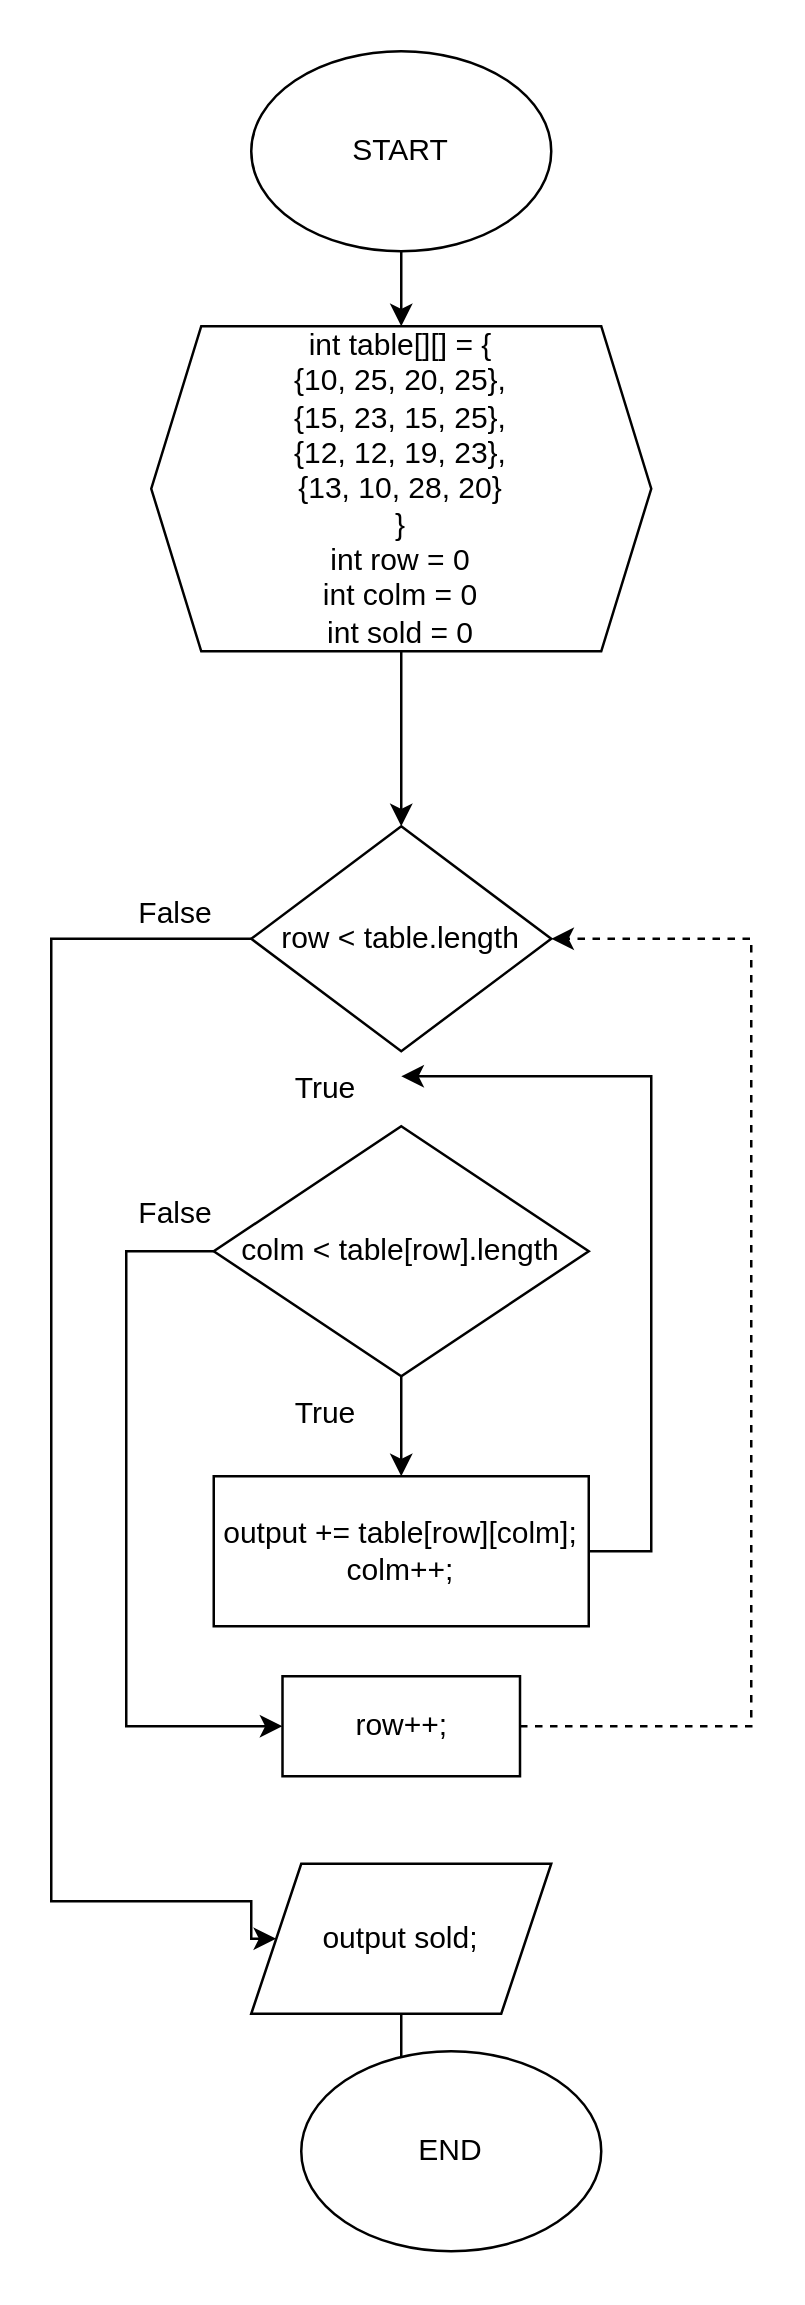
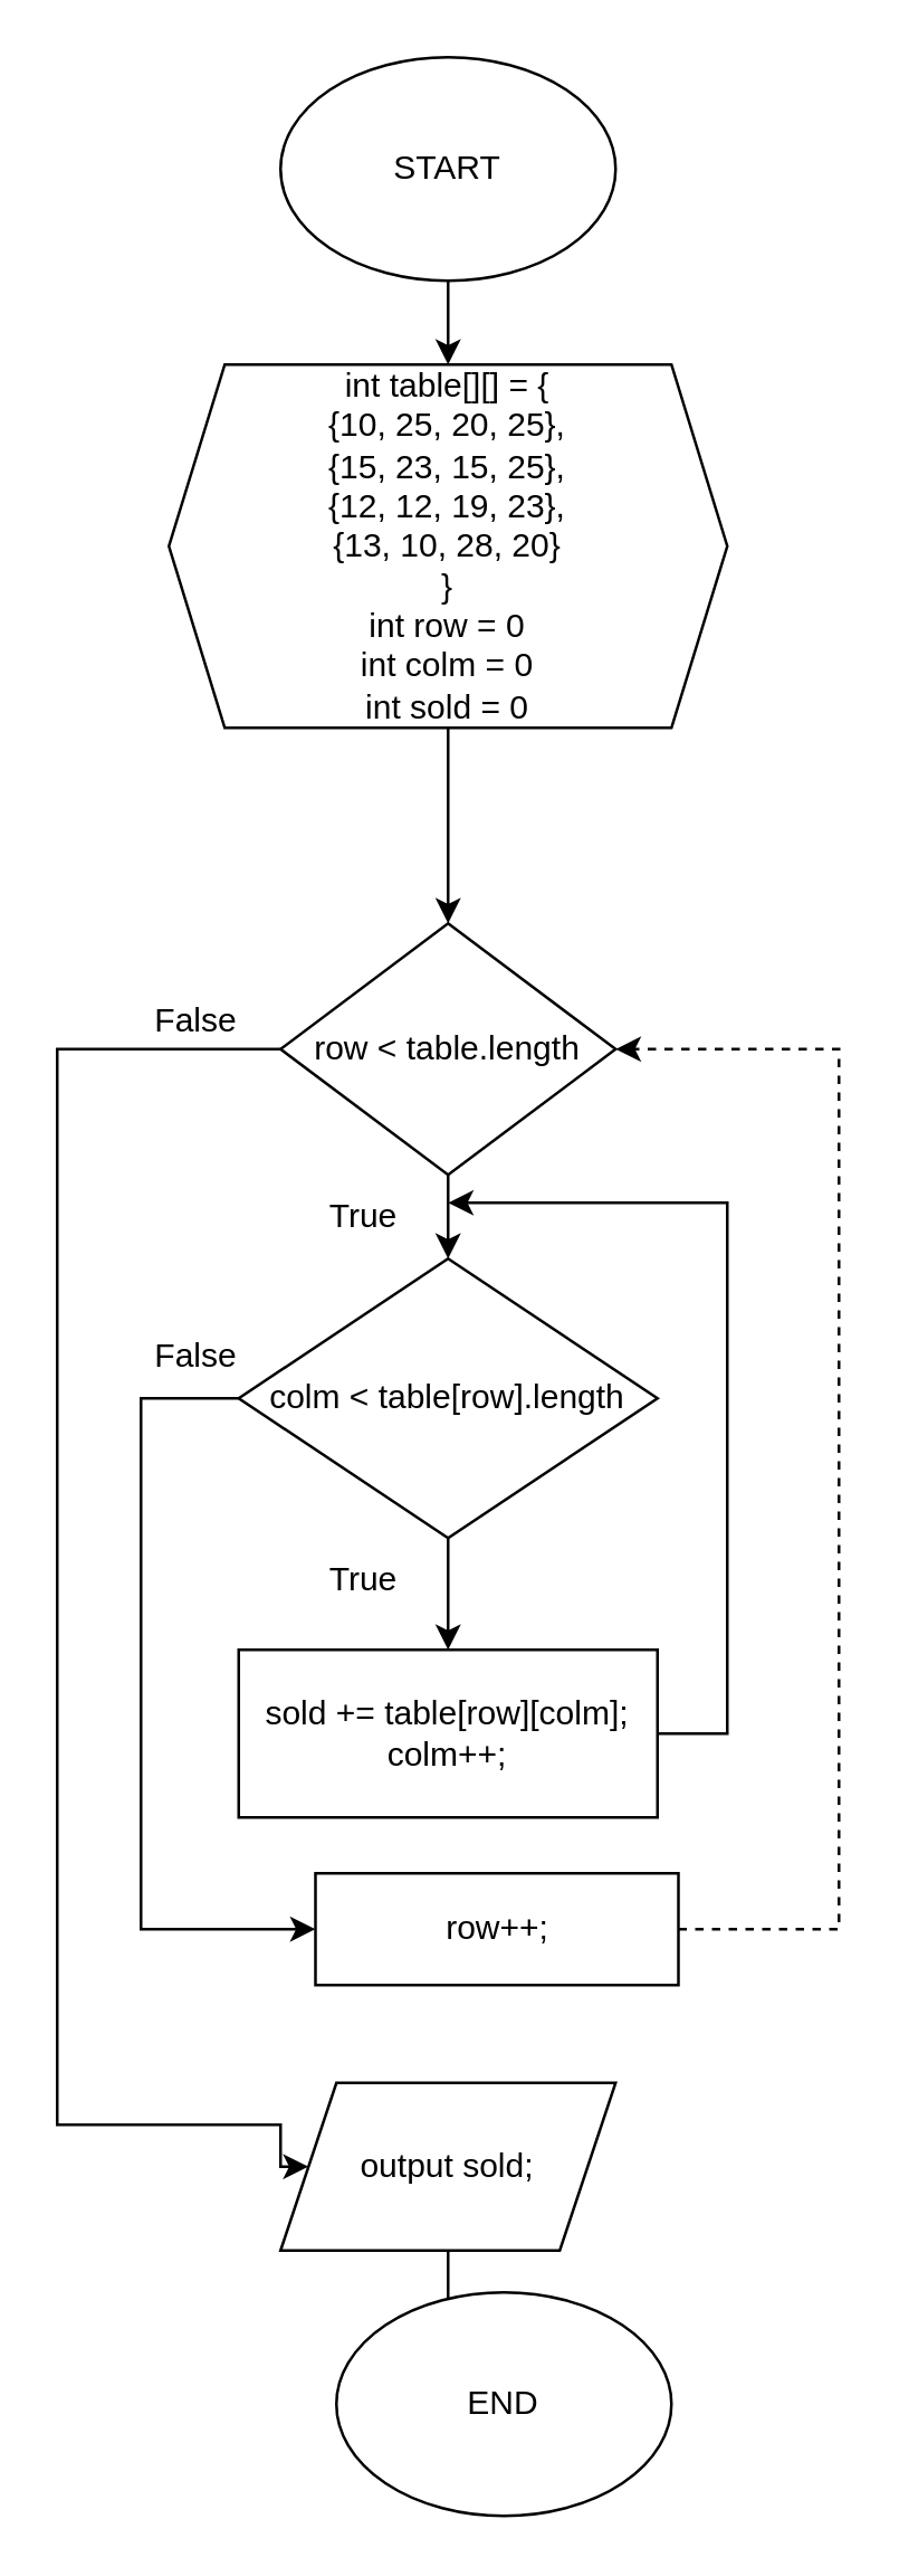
  <mxCell id="0" />
  <mxCell id="1" parent="0" />
  <mxCell id="2" value="" style="edgeStyle=orthogonalEdgeStyle;rounded=0;orthogonalLoop=1;jettySize=auto;html=1;" edge="1" parent="1" source="3" target="5"><mxGeometry relative="1" as="geometry" /></mxCell>
  <mxCell id="3" value="START" style="ellipse;whiteSpace=wrap;html=1;" vertex="1" parent="1"><mxGeometry x="100" y="20" width="120" height="80" as="geometry" /></mxCell>
  <mxCell id="4" value="" style="edgeStyle=orthogonalEdgeStyle;rounded=0;orthogonalLoop=1;jettySize=auto;html=1;" edge="1" parent="1" source="5" target="8"><mxGeometry relative="1" as="geometry" /></mxCell>
  <mxCell id="5" value="int table[][] = {&lt;br&gt;{10, 25, 20, 25},&lt;br&gt;{15, 23, 15, 25},&lt;br&gt;{12, 12, 19, 23},&lt;br&gt;{13, 10, 28, 20}&lt;br&gt;}&lt;br&gt;int row = 0&lt;br&gt;int colm = 0 &lt;br&gt;int sold = 0" style="shape=hexagon;perimeter=hexagonPerimeter2;whiteSpace=wrap;html=1;fixedSize=1;" vertex="1" parent="1"><mxGeometry x="60" y="130" width="200" height="130" as="geometry" /></mxCell>
+ <mxCell id="6" value="" style="edgeStyle=orthogonalEdgeStyle;rounded=0;orthogonalLoop=1;jettySize=auto;html=1;" edge="1" parent="1" source="8" target="11"><mxGeometry relative="1" as="geometry" /></mxCell>
  <mxCell id="7" style="edgeStyle=orthogonalEdgeStyle;rounded=0;orthogonalLoop=1;jettySize=auto;html=1;entryX=0;entryY=0.5;entryDx=0;entryDy=0;" edge="1" parent="1" source="8" target="17"><mxGeometry relative="1" as="geometry"><mxPoint x="100" y="810" as="targetPoint" /><Array as="points"><mxPoint x="20" y="375" /><mxPoint x="20" y="760" /><mxPoint x="100" y="760" /></Array></mxGeometry></mxCell>
  <mxCell id="8" value="row &amp;lt; table.length" style="rhombus;whiteSpace=wrap;html=1;" vertex="1" parent="1"><mxGeometry x="100" y="330" width="120" height="90" as="geometry" /></mxCell>
  <mxCell id="9" value="" style="edgeStyle=orthogonalEdgeStyle;rounded=0;orthogonalLoop=1;jettySize=auto;html=1;" edge="1" parent="1" source="11" target="13"><mxGeometry relative="1" as="geometry" /></mxCell>
  <mxCell id="10" style="edgeStyle=orthogonalEdgeStyle;rounded=0;orthogonalLoop=1;jettySize=auto;html=1;entryX=0;entryY=0.5;entryDx=0;entryDy=0;" edge="1" parent="1" source="11" target="15"><mxGeometry relative="1" as="geometry"><Array as="points"><mxPoint x="50" y="500" /><mxPoint x="50" y="690" /></Array></mxGeometry></mxCell>
  <mxCell id="11" value="colm &amp;lt; table[row].length" style="rhombus;whiteSpace=wrap;html=1;" vertex="1" parent="1"><mxGeometry x="85" y="450" width="150" height="100" as="geometry" /></mxCell>
  <mxCell id="12" style="edgeStyle=orthogonalEdgeStyle;rounded=0;orthogonalLoop=1;jettySize=auto;html=1;exitX=1;exitY=0.5;exitDx=0;exitDy=0;" edge="1" parent="1" source="13"><mxGeometry relative="1" as="geometry"><mxPoint x="160" y="430" as="targetPoint" /><Array as="points"><mxPoint x="260" y="620" /><mxPoint x="260" y="430" /></Array></mxGeometry></mxCell>
- <mxCell id="13" value="output += table[row][colm];&lt;br&gt;colm++;" style="rounded=0;whiteSpace=wrap;html=1;" vertex="1" parent="1"><mxGeometry x="85" y="590" width="150" height="60" as="geometry" /></mxCell>
+ <mxCell id="13" value="sold += table[row][colm];&lt;br&gt;colm++;" style="rounded=0;whiteSpace=wrap;html=1;" vertex="1" parent="1"><mxGeometry x="85" y="590" width="150" height="60" as="geometry" /></mxCell>
  <mxCell id="14" style="edgeStyle=orthogonalEdgeStyle;rounded=0;orthogonalLoop=1;jettySize=auto;html=1;entryX=1;entryY=0.5;entryDx=0;entryDy=0;dashed=1;" edge="1" parent="1" source="15" target="8"><mxGeometry relative="1" as="geometry"><Array as="points"><mxPoint x="300" y="690" /><mxPoint x="300" y="375" /></Array></mxGeometry></mxCell>
- <mxCell id="15" value="row++;" style="rounded=0;whiteSpace=wrap;html=1;" vertex="1" parent="1"><mxGeometry x="112.5" y="670" width="95" height="40" as="geometry" /></mxCell>
+ <mxCell id="15" value="row++;" style="rounded=0;whiteSpace=wrap;html=1;" vertex="1" parent="1"><mxGeometry x="112.5" y="670" width="130" height="40" as="geometry" /></mxCell>
  <mxCell id="16" value="" style="edgeStyle=orthogonalEdgeStyle;rounded=0;orthogonalLoop=1;jettySize=auto;html=1;" edge="1" parent="1" source="17" target="18"><mxGeometry relative="1" as="geometry" /></mxCell>
  <mxCell id="17" value="output sold;" style="shape=parallelogram;perimeter=parallelogramPerimeter;whiteSpace=wrap;html=1;fixedSize=1;" vertex="1" parent="1"><mxGeometry x="100" y="745" width="120" height="60" as="geometry" /></mxCell>
  <mxCell id="18" value="END" style="ellipse;whiteSpace=wrap;html=1;" vertex="1" parent="1"><mxGeometry x="120" y="820" width="120" height="80" as="geometry" /></mxCell>
  <mxCell id="19" value="False" style="text;html=1;strokeColor=none;fillColor=none;align=center;verticalAlign=middle;whiteSpace=wrap;rounded=0;" vertex="1" parent="1"><mxGeometry x="40" y="350" width="60" height="30" as="geometry" /></mxCell>
  <mxCell id="20" value="False" style="text;html=1;strokeColor=none;fillColor=none;align=center;verticalAlign=middle;whiteSpace=wrap;rounded=0;" vertex="1" parent="1"><mxGeometry x="40" y="470" width="60" height="30" as="geometry" /></mxCell>
  <mxCell id="21" value="True" style="text;html=1;strokeColor=none;fillColor=none;align=center;verticalAlign=middle;whiteSpace=wrap;rounded=0;" vertex="1" parent="1"><mxGeometry x="100" y="420" width="60" height="30" as="geometry" /></mxCell>
  <mxCell id="22" value="True" style="text;html=1;strokeColor=none;fillColor=none;align=center;verticalAlign=middle;whiteSpace=wrap;rounded=0;" vertex="1" parent="1"><mxGeometry x="100" y="550" width="60" height="30" as="geometry" /></mxCell>
